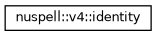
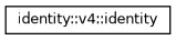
  digraph {
    rankdir=LR
-   n1 [color=black fillcolor=white fontname=Helvetica fontsize=10 height=0.2 label="nuspell::v4::identity" shape=record style=filled width=0.4]
+   n1 [color=black fillcolor=white fontname=Helvetica fontsize=10 height=0.2 label="identity::v4::identity" shape=record style=filled width=0.4]
  }
